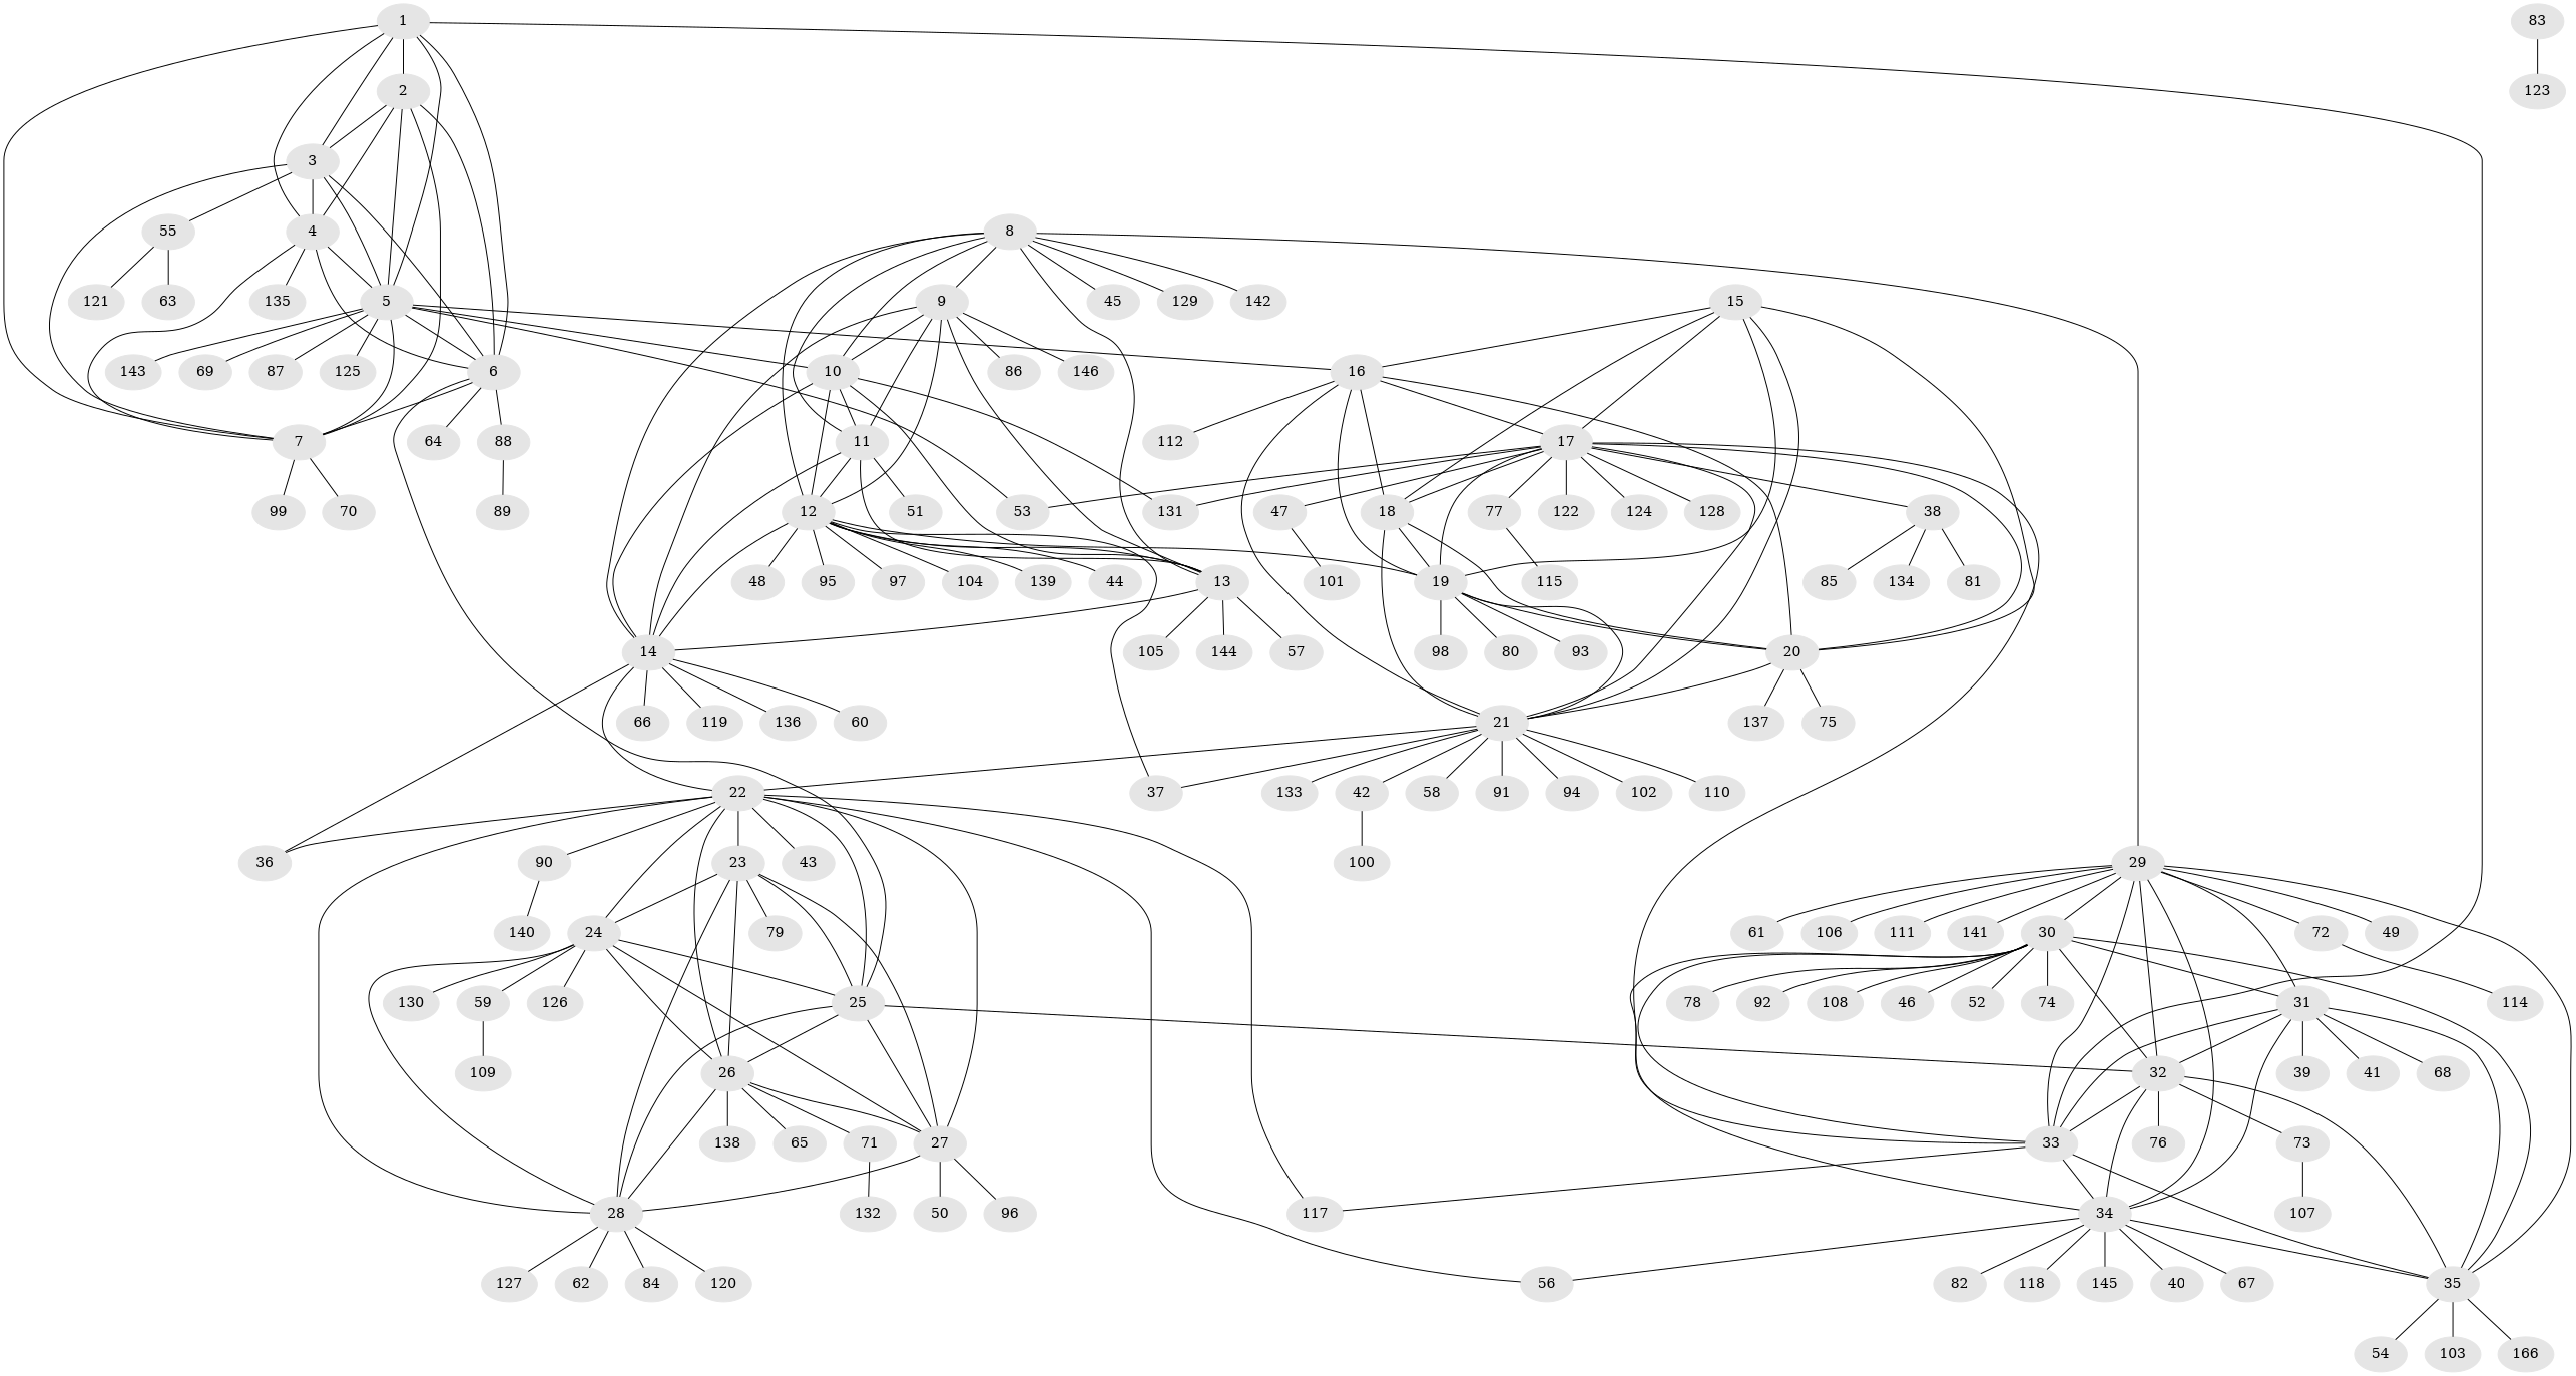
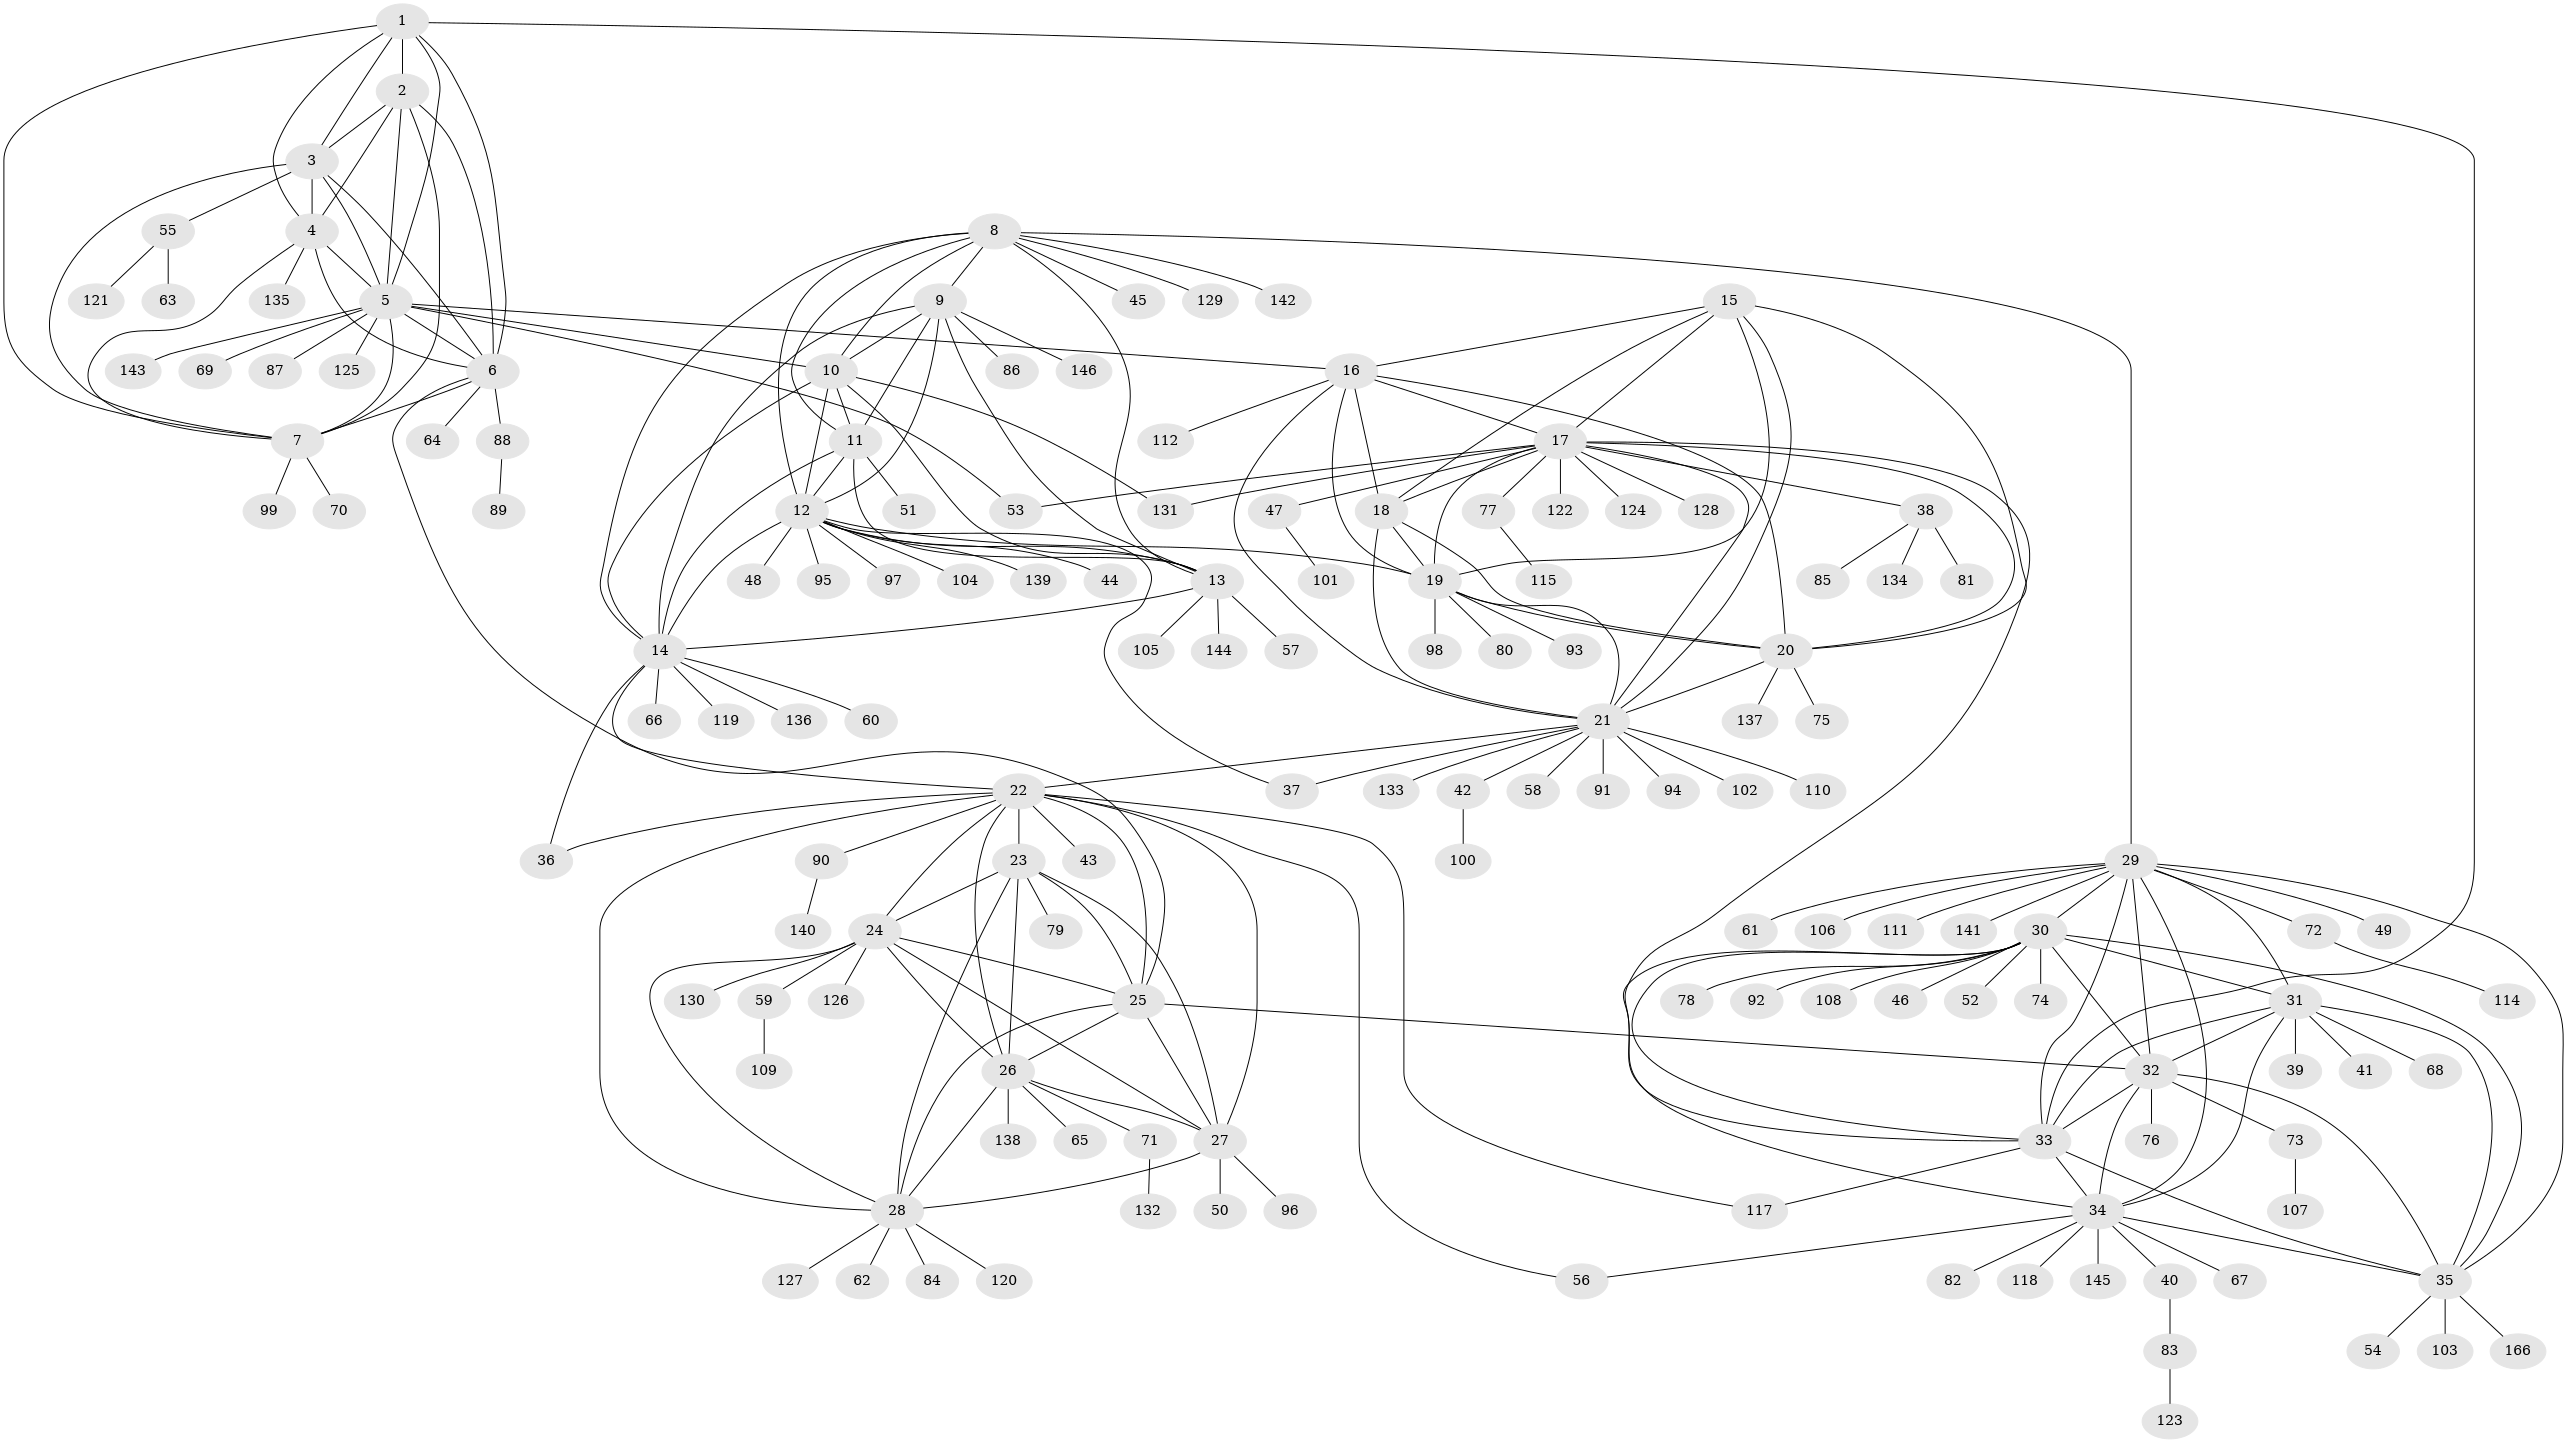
  graph {
    node [color=gray90 style=filled]
    1
    2
    3
    4
    5
    6
    7
    33
    55
    135
    10
    16
    53
    69
    87
    125
    143
    25
    64
    88
    70
    99
    117
    34
    35
    63
    121
    11
    12
    13
    14
    131
    19
    17
    18
    20
    21
    112
    26
    27
    28
    32
    89
    8
    9
    29
    45
    129
    142
    86
    146
    51
    37
    44
    48
    95
    97
    104
    139
    57
    105
    144
    22
    36
    60
    66
    119
    136
    30
    31
    49
    61
    72
    106
    111
    141
    80
    93
    98
    23
    24
    43
    56
    90
    15
    38
    47
    77
    122
    124
    128
    75
    137
    42
    58
    91
    94
    102
    110
    133
    81
    85
    134
    101
    115
    100
    79
    59
    126
    130
    65
    71
    138
    50
    96
    62
    84
    120
    127
    140
    109
    73
    76
    132
    46
    52
    74
    78
    92
    108
    39
    41
    68
    40
    67
    82
    118
    145
    54
    103
    n141 [label=166]
    114
    107
    83
    123
    1 -- 2
    1 -- 3
    1 -- 4
    1 -- 5
    1 -- 6
    1 -- 7
    1 -- 33
    2 -- 3
    2 -- 4
    2 -- 5
    2 -- 6
    2 -- 7
    3 -- 4
    3 -- 5
    3 -- 6
    3 -- 7
    3 -- 55
    4 -- 5
    4 -- 6
    4 -- 7
    4 -- 135
    5 -- 6
    5 -- 7
    5 -- 10
    5 -- 16
    5 -- 53
    5 -- 69
    5 -- 87
    5 -- 125
    5 -- 143
    6 -- 7
    6 -- 25
    6 -- 64
    6 -- 88
    7 -- 70
    7 -- 99
    33 -- 117
    33 -- 34
    33 -- 35
    55 -- 63
    55 -- 121
    10 -- 11
    10 -- 12
    10 -- 13
    10 -- 14
    10 -- 131
    16 -- 19
    16 -- 17
    16 -- 18
    16 -- 20
    16 -- 21
    16 -- 112
    25 -- 26
    25 -- 27
    25 -- 28
    25 -- 32
    88 -- 89
    34 -- 35
    34 -- 56
    34 -- 40
    34 -- 67
    34 -- 82
    34 -- 118
    34 -- 145
    35 -- 54
    35 -- 103
    35 -- n141
    11 -- 12
    11 -- 13
    11 -- 14
    11 -- 51
    12 -- 13
    12 -- 14
    12 -- 19
    12 -- 37
    12 -- 44
    12 -- 48
    12 -- 95
    12 -- 97
    12 -- 104
    12 -- 139
    13 -- 14
    13 -- 57
    13 -- 105
    13 -- 144
    14 -- 22
    14 -- 36
    14 -- 60
    14 -- 66
    14 -- 119
    14 -- 136
    19 -- 20
    19 -- 21
    19 -- 80
    19 -- 93
    19 -- 98
    17 -- 33
    17 -- 53
    17 -- 131
    17 -- 19
    17 -- 18
    17 -- 20
    17 -- 21
    17 -- 38
    17 -- 47
    17 -- 77
    17 -- 122
    17 -- 124
    17 -- 128
    18 -- 19
    18 -- 20
    18 -- 21
    20 -- 21
    20 -- 75
    20 -- 137
    21 -- 37
    21 -- 22
    21 -- 42
    21 -- 58
    21 -- 91
    21 -- 94
    21 -- 102
    21 -- 110
    21 -- 133
    26 -- 27
    26 -- 28
    26 -- 65
    26 -- 71
    26 -- 138
    27 -- 28
    27 -- 50
    27 -- 96
    28 -- 62
    28 -- 84
    28 -- 120
    28 -- 127
    32 -- 33
    32 -- 34
    32 -- 35
    32 -- 73
    32 -- 76
    8 -- 10
    8 -- 11
    8 -- 12
    8 -- 13
    8 -- 14
    8 -- 9
    8 -- 29
    8 -- 45
    8 -- 129
    8 -- 142
    9 -- 10
    9 -- 11
    9 -- 12
    9 -- 13
    9 -- 14
    9 -- 86
    9 -- 146
    29 -- 33
    29 -- 34
    29 -- 35
    29 -- 32
    29 -- 30
    29 -- 31
    29 -- 49
    29 -- 61
    29 -- 72
    29 -- 106
    29 -- 111
    29 -- 141
    22 -- 25
    22 -- 117
    22 -- 26
    22 -- 27
    22 -- 28
    22 -- 36
    22 -- 23
    22 -- 24
    22 -- 43
    22 -- 56
    22 -- 90
    30 -- 33
    30 -- 34
    30 -- 35
    30 -- 32
    30 -- 31
    30 -- 46
    30 -- 52
    30 -- 74
    30 -- 78
    30 -- 92
    30 -- 108
    31 -- 33
    31 -- 34
    31 -- 35
    31 -- 32
    31 -- 39
    31 -- 41
    31 -- 68
    72 -- 114
    23 -- 25
    23 -- 26
    23 -- 27
    23 -- 28
    23 -- 24
    23 -- 79
    24 -- 25
    24 -- 26
    24 -- 27
    24 -- 28
    24 -- 59
    24 -- 126
    24 -- 130
    90 -- 140
    15 -- 16
    15 -- 19
    15 -- 17
    15 -- 18
    15 -- 20
    15 -- 21
    38 -- 81
    38 -- 85
    38 -- 134
    47 -- 101
    77 -- 115
    42 -- 100
    59 -- 109
    71 -- 132
    73 -- 107
+   40 -- 83
    83 -- 123
  }
